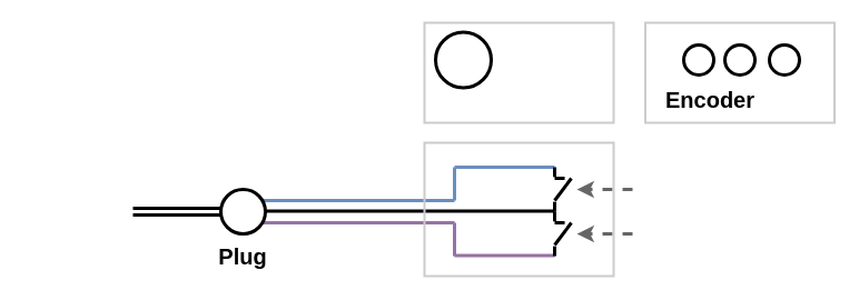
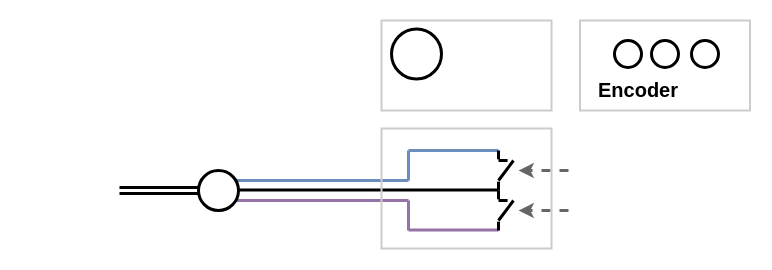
  <mxCell id="0" />
  <mxCell id="1" parent="0" />
  <mxCell id="2" value="" style="ellipse;whiteSpace=wrap;html=1;aspect=fixed;strokeWidth=3;" vertex="1" parent="1"><mxGeometry x="614" y="40" width="27" height="27" as="geometry" /></mxCell>
  <mxCell id="3" value="" style="rounded=0;whiteSpace=wrap;html=1;strokeWidth=2;fillColor=none;strokeColor=#CCCCCC;" vertex="1" parent="1"><mxGeometry x="579.5" y="20" width="170" height="90" as="geometry" /></mxCell>
  <mxCell id="4" value="" style="ellipse;whiteSpace=wrap;html=1;aspect=fixed;strokeWidth=3;" vertex="1" parent="1"><mxGeometry x="651" y="40" width="27" height="27" as="geometry" /></mxCell>
  <mxCell id="5" value="" style="ellipse;whiteSpace=wrap;html=1;aspect=fixed;strokeWidth=3;" vertex="1" parent="1"><mxGeometry x="691" y="40" width="27" height="27" as="geometry" /></mxCell>
  <mxCell id="6" value="" style="rounded=0;whiteSpace=wrap;html=1;strokeWidth=2;fillColor=none;strokeColor=#CCCCCC;" vertex="1" parent="1"><mxGeometry x="381" y="20" width="170" height="90" as="geometry" /></mxCell>
  <mxCell id="7" value="" style="ellipse;whiteSpace=wrap;html=1;aspect=fixed;strokeWidth=3;" vertex="1" parent="1"><mxGeometry x="391" y="28.5" width="50" height="50" as="geometry" /></mxCell>
  <mxCell id="8" value="&lt;b&gt;&lt;font style=&quot;font-size: 20px&quot;&gt;Encoder&lt;/font&gt;&lt;/b&gt;" style="text;html=1;strokeColor=none;fillColor=none;align=center;verticalAlign=middle;whiteSpace=wrap;rounded=0;" vertex="1" parent="1"><mxGeometry x="568" y="79" width="140" height="20" as="geometry" /></mxCell>
- <mxCell id="9" value="&lt;b&gt;&lt;font style=&quot;font-size: 20px&quot;&gt;Plug&lt;/font&gt;&lt;/b&gt;" style="text;html=1;strokeColor=none;fillColor=none;align=center;verticalAlign=middle;whiteSpace=wrap;rounded=0;" vertex="1" parent="1"><mxGeometry x="148" y="220" width="140" height="20" as="geometry" /></mxCell>
  <mxCell id="10" value="" style="endArrow=none;html=1;strokeColor=#000000;strokeWidth=3;" edge="1" parent="1"><mxGeometry width="50" height="50" relative="1" as="geometry"><mxPoint x="228" y="189.58" as="sourcePoint" /><mxPoint x="498" y="189.58" as="targetPoint" /></mxGeometry></mxCell>
  <mxCell id="11" value="" style="endArrow=none;html=1;strokeColor=#9673a6;strokeWidth=3;fillColor=#e1d5e7;" edge="1" parent="1"><mxGeometry width="50" height="50" relative="1" as="geometry"><mxPoint x="228" y="200" as="sourcePoint" /><mxPoint x="408" y="200" as="targetPoint" /></mxGeometry></mxCell>
  <mxCell id="12" value="" style="endArrow=none;html=1;strokeColor=#6c8ebf;strokeWidth=3;fillColor=#dae8fc;" edge="1" parent="1"><mxGeometry width="50" height="50" relative="1" as="geometry"><mxPoint x="228" y="180" as="sourcePoint" /><mxPoint x="408" y="180" as="targetPoint" /></mxGeometry></mxCell>
  <mxCell id="13" value="" style="endArrow=none;html=1;strokeColor=#6c8ebf;strokeWidth=3;fillColor=#dae8fc;" edge="1" parent="1"><mxGeometry width="50" height="50" relative="1" as="geometry"><mxPoint x="408" y="150" as="sourcePoint" /><mxPoint x="498" y="150" as="targetPoint" /></mxGeometry></mxCell>
  <mxCell id="14" value="" style="endArrow=none;html=1;strokeColor=#6c8ebf;strokeWidth=3;fillColor=#dae8fc;" edge="1" parent="1"><mxGeometry width="50" height="50" relative="1" as="geometry"><mxPoint x="408" y="150" as="sourcePoint" /><mxPoint x="408" y="180" as="targetPoint" /></mxGeometry></mxCell>
  <mxCell id="15" value="" style="endArrow=none;html=1;strokeColor=#9673a6;strokeWidth=3;fillColor=#e1d5e7;" edge="1" parent="1"><mxGeometry width="50" height="50" relative="1" as="geometry"><mxPoint x="408" y="200" as="sourcePoint" /><mxPoint x="408" y="230" as="targetPoint" /><Array as="points"><mxPoint x="408" y="230" /></Array></mxGeometry></mxCell>
  <mxCell id="16" value="" style="endArrow=none;html=1;strokeColor=#9673a6;strokeWidth=3;fillColor=#e1d5e7;" edge="1" parent="1"><mxGeometry width="50" height="50" relative="1" as="geometry"><mxPoint x="408" y="229.6" as="sourcePoint" /><mxPoint x="498" y="229.6" as="targetPoint" /></mxGeometry></mxCell>
  <mxCell id="17" value="" style="endArrow=none;html=1;strokeColor=#000000;strokeWidth=3;exitX=0.262;exitY=0.441;exitDx=0;exitDy=0;exitPerimeter=0;" edge="1" parent="1"><mxGeometry width="50" height="50" relative="1" as="geometry"><mxPoint x="498.04" y="221.12" as="sourcePoint" /><mxPoint x="498" y="230" as="targetPoint" /></mxGeometry></mxCell>
  <mxCell id="18" value="" style="endArrow=none;html=1;strokeColor=#000000;strokeWidth=3;exitX=0.262;exitY=0.441;exitDx=0;exitDy=0;exitPerimeter=0;" edge="1" parent="1"><mxGeometry width="50" height="50" relative="1" as="geometry"><mxPoint x="498.04" y="190" as="sourcePoint" /><mxPoint x="498" y="198.88" as="targetPoint" /></mxGeometry></mxCell>
  <mxCell id="19" value="" style="endArrow=none;html=1;strokeColor=#000000;strokeWidth=3;exitX=0.262;exitY=0.441;exitDx=0;exitDy=0;exitPerimeter=0;entryX=0.288;entryY=0.531;entryDx=0;entryDy=0;entryPerimeter=0;" edge="1" parent="1"><mxGeometry width="50" height="50" relative="1" as="geometry"><mxPoint x="507.04" y="200.08" as="sourcePoint" /><mxPoint x="498" y="200" as="targetPoint" /></mxGeometry></mxCell>
  <mxCell id="20" value="" style="endArrow=none;html=1;strokeColor=#000000;strokeWidth=3;" edge="1" parent="1"><mxGeometry width="50" height="50" relative="1" as="geometry"><mxPoint x="513" y="200" as="sourcePoint" /><mxPoint x="498" y="220" as="targetPoint" /></mxGeometry></mxCell>
  <mxCell id="21" value="" style="endArrow=classic;html=1;strokeColor=#666666;strokeWidth=3;dashed=1;fillColor=#f5f5f5;" edge="1" parent="1"><mxGeometry width="50" height="50" relative="1" as="geometry"><mxPoint x="568" y="210" as="sourcePoint" /><mxPoint x="518" y="210" as="targetPoint" /></mxGeometry></mxCell>
  <mxCell id="22" value="" style="endArrow=none;html=1;strokeColor=#000000;strokeWidth=3;exitX=0.262;exitY=0.441;exitDx=0;exitDy=0;exitPerimeter=0;" edge="1" parent="1"><mxGeometry width="50" height="50" relative="1" as="geometry"><mxPoint x="498.04" y="181.12" as="sourcePoint" /><mxPoint x="498" y="190" as="targetPoint" /></mxGeometry></mxCell>
  <mxCell id="23" value="" style="endArrow=none;html=1;strokeColor=#000000;strokeWidth=3;exitX=0.262;exitY=0.441;exitDx=0;exitDy=0;exitPerimeter=0;" edge="1" parent="1"><mxGeometry width="50" height="50" relative="1" as="geometry"><mxPoint x="498.04" y="150" as="sourcePoint" /><mxPoint x="498" y="158.88" as="targetPoint" /></mxGeometry></mxCell>
  <mxCell id="24" value="" style="endArrow=none;html=1;strokeColor=#000000;strokeWidth=3;exitX=0.262;exitY=0.441;exitDx=0;exitDy=0;exitPerimeter=0;entryX=0.288;entryY=0.531;entryDx=0;entryDy=0;entryPerimeter=0;" edge="1" parent="1"><mxGeometry width="50" height="50" relative="1" as="geometry"><mxPoint x="507.04" y="160.08" as="sourcePoint" /><mxPoint x="498" y="160" as="targetPoint" /></mxGeometry></mxCell>
  <mxCell id="25" value="" style="endArrow=none;html=1;strokeColor=#000000;strokeWidth=3;" edge="1" parent="1"><mxGeometry width="50" height="50" relative="1" as="geometry"><mxPoint x="513" y="160" as="sourcePoint" /><mxPoint x="498" y="180" as="targetPoint" /></mxGeometry></mxCell>
  <mxCell id="26" value="" style="endArrow=classic;html=1;strokeColor=#666666;strokeWidth=3;dashed=1;fillColor=#f5f5f5;" edge="1" parent="1"><mxGeometry width="50" height="50" relative="1" as="geometry"><mxPoint x="568" y="170" as="sourcePoint" /><mxPoint x="518" y="170" as="targetPoint" /></mxGeometry></mxCell>
  <mxCell id="27" value="" style="ellipse;whiteSpace=wrap;html=1;aspect=fixed;strokeWidth=3;" vertex="1" parent="1"><mxGeometry x="198" y="170" width="40" height="40" as="geometry" /></mxCell>
  <mxCell id="28" value="" style="shape=image;html=1;verticalAlign=top;verticalLabelPosition=bottom;labelBackgroundColor=#ffffff;imageAspect=0;aspect=fixed;image=https://cdn3.iconfinder.com/data/icons/mini-icon-set-general-office/91/General_-_Office_60-128.png;strokeWidth=3;fillColor=none;" vertex="1" parent="1"><mxGeometry x="20" y="120" width="128" height="128" as="geometry" /></mxCell>
  <mxCell id="29" value="" style="shape=link;html=1;startArrow=classic;startFill=1;endArrow=none;endFill=0;targetPerimeterSpacing=13;strokeColor=#000000;strokeWidth=3;exitX=0;exitY=0.5;exitDx=0;exitDy=0;" edge="1" parent="1" source="27"><mxGeometry width="100" relative="1" as="geometry"><mxPoint x="178" y="270" as="sourcePoint" /><mxPoint x="119" y="190" as="targetPoint" /></mxGeometry></mxCell>
  <mxCell id="30" value="" style="rounded=0;whiteSpace=wrap;html=1;strokeWidth=2;fillColor=none;strokeColor=#CCCCCC;" vertex="1" parent="1"><mxGeometry x="381" y="128" width="170" height="120" as="geometry" /></mxCell>
